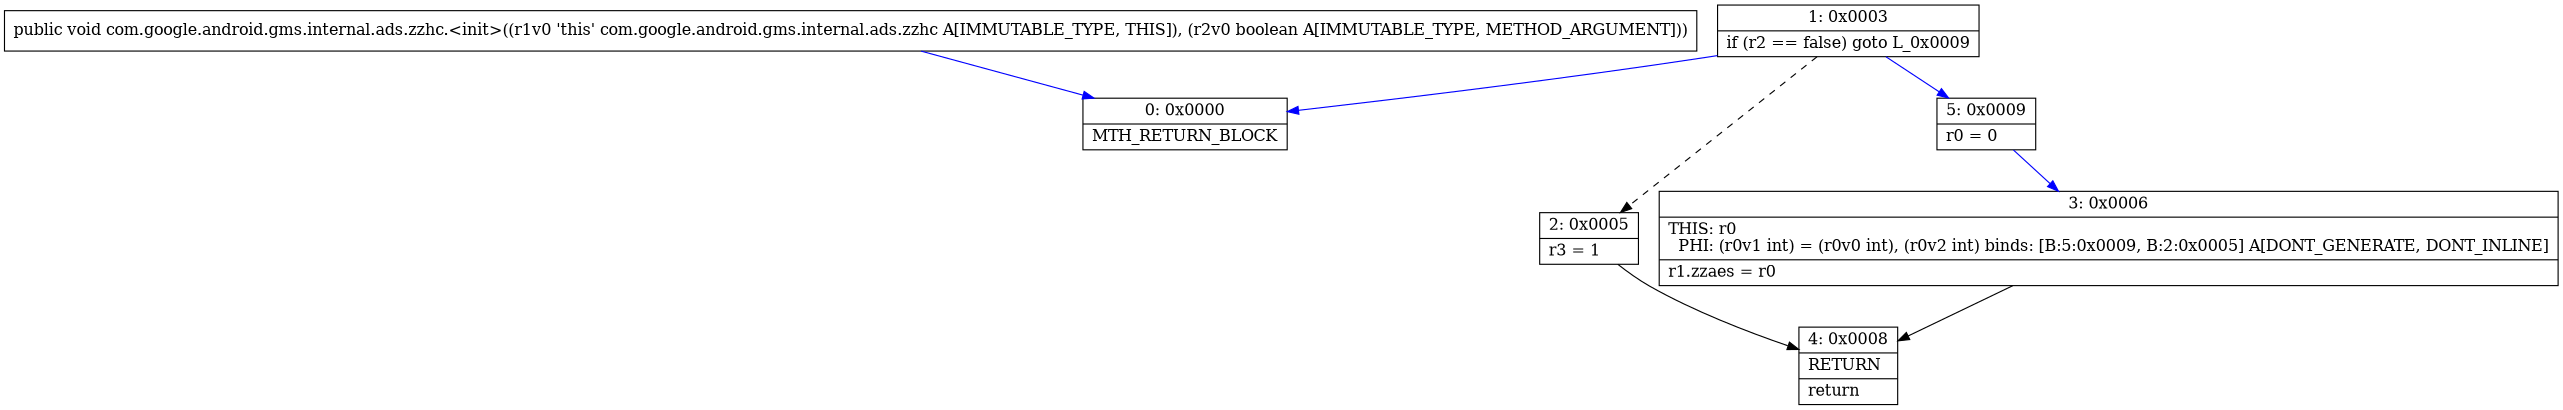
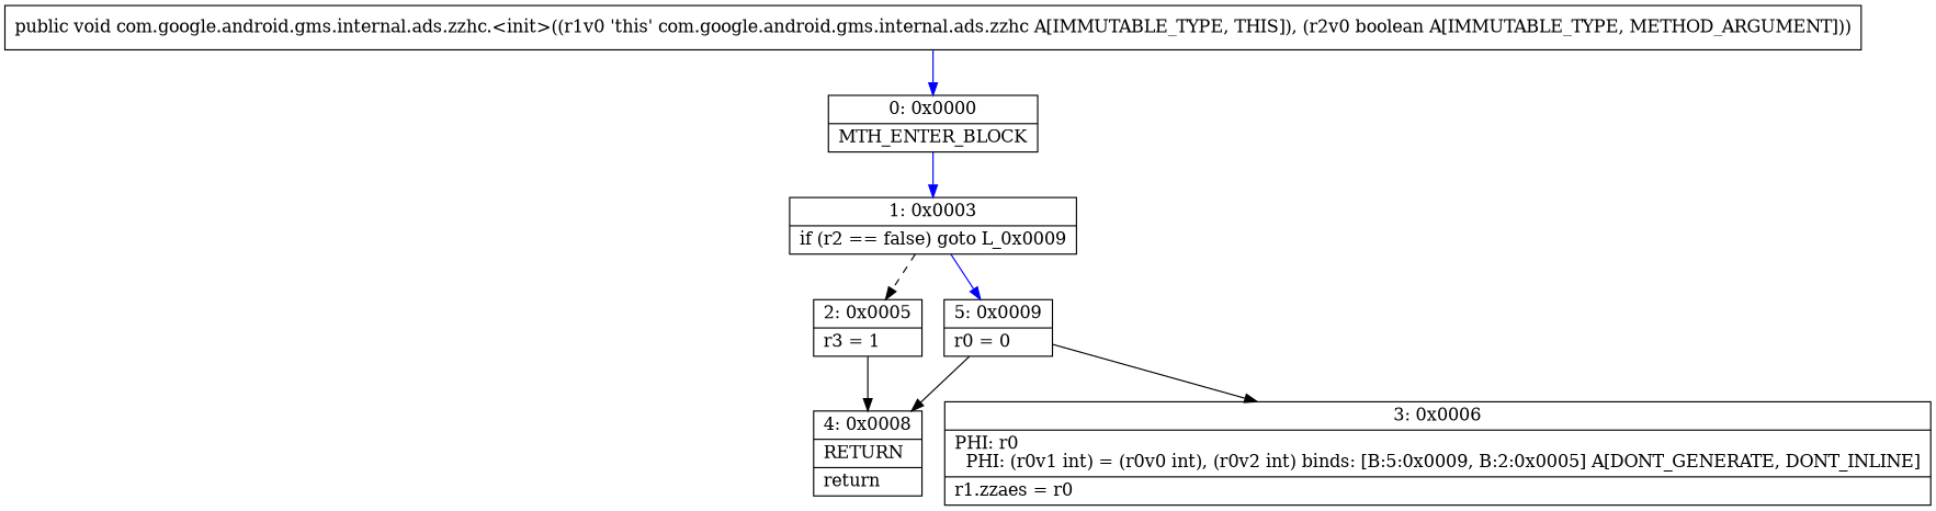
  digraph {
    node [shape=record]
    edge [color=blue]
-   n1 [label="{0\:\ 0x0000|MTH_RETURN_BLOCK\l}"]
+   n1 [label="{0\:\ 0x0000|MTH_ENTER_BLOCK\l}"]
    n2 [label="{1\:\ 0x0003|if (r2 == false) goto L_0x0009\l}"]
    n3 [label="{2\:\ 0x0005|r3 = 1\l}"]
    n4 [label="{5\:\ 0x0009|r0 = 0\l}"]
    n5 [label="{4\:\ 0x0008|RETURN\l|return\l}"]
-   n6 [label="{3\:\ 0x0006|THIS: r0 \l  PHI: (r0v1 int) = (r0v0 int), (r0v2 int) binds: [B:5:0x0009, B:2:0x0005] A[DONT_GENERATE, DONT_INLINE]\l|r1.zzaes = r0\l}"]
+   n6 [label="{3\:\ 0x0006|PHI: r0 \l  PHI: (r0v1 int) = (r0v0 int), (r0v2 int) binds: [B:5:0x0009, B:2:0x0005] A[DONT_GENERATE, DONT_INLINE]\l|r1.zzaes = r0\l}"]
    n7 [label="{public void com.google.android.gms.internal.ads.zzhc.\<init\>((r1v0 'this' com.google.android.gms.internal.ads.zzhc A[IMMUTABLE_TYPE, THIS]), (r2v0 boolean A[IMMUTABLE_TYPE, METHOD_ARGUMENT])) }"]
-   n2 -> n1
+   n1 -> n2
    n2 -> n3 [color=black style=dashed]
    n2 -> n4
    n3 -> n5 [color=black]
-   n4 -> n6
-   n6 -> n5 [color=black]
+   n4 -> n6 [color=black]
+   n4 -> n5 [color=black]
    n7 -> n1
  }
